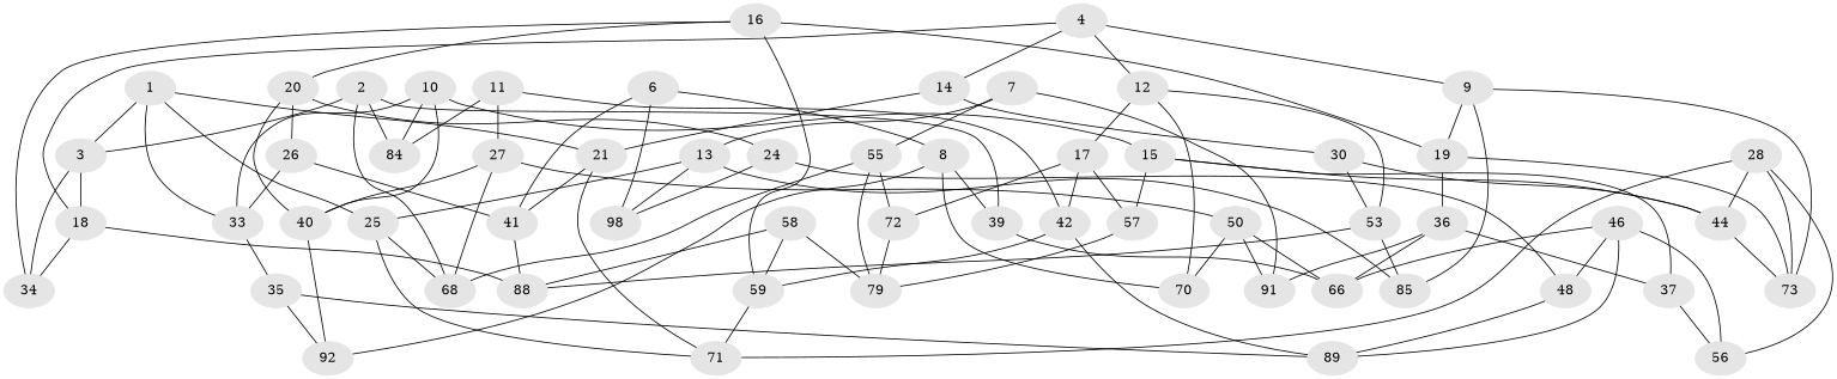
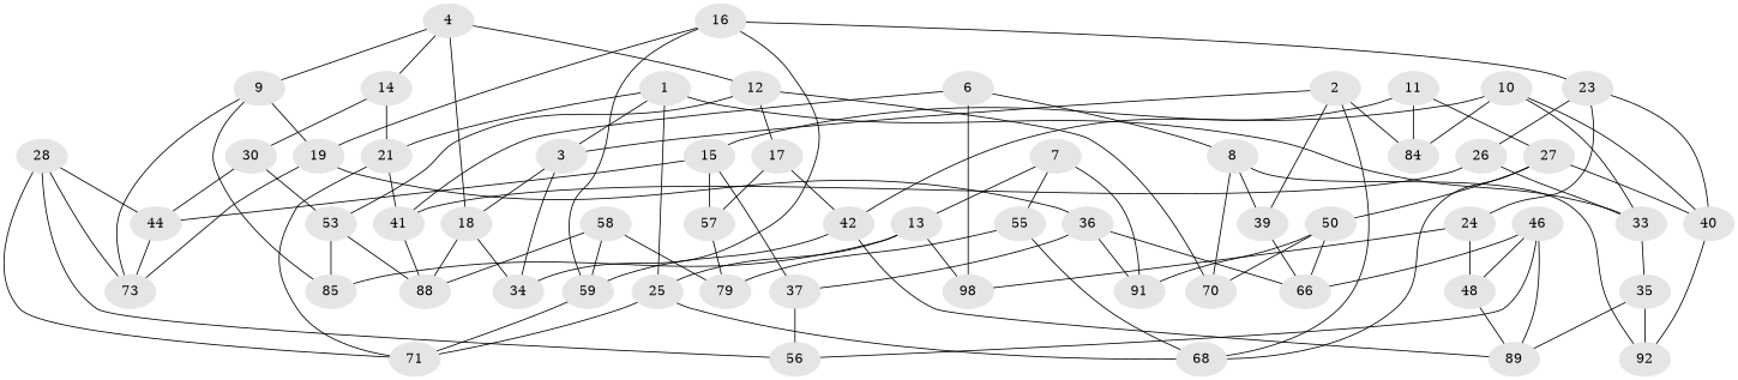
  graph {
    node [color=gray90 style=filled]
    1 [super="+5"]
    3 [super="+23"]
    21 [super="+38"]
    25 [super="+84"]
    33 [super="+86"]
    18 [super="+49"]
    34
    41 [super="+90"]
    71 [super="+80"]
    68 [super="+97"]
    35
    2 [super="+32"]
    39
    n14 [label=84]
    66 [super="+100"]
    88 [super="+95"]
    4 [super="+96"]
    9 [super="+43"]
    12 [super="+61"]
    14 [super="+82"]
    19 [super="+45"]
    73 [super="+99"]
    85
    70
    17 [super="+69"]
    53 [super="+77"]
    30
    8 [super="+31"]
    92
    6
    98
    13 [super="+78"]
    7
    55 [super="+60"]
    91
-   72
    79 [super="+87"]
    36 [super="+76"]
    10 [super="+29"]
    15 [super="+83"]
    40 [super="+62"]
    37
    44 [super="+52"]
    57
    27 [super="+63"]
    50 [super="+51"]
    11
    42 [super="+67"]
    59 [super="+94"]
    89 [super="+93"]
    26 [super="+65"]
    56
    16 [super="+22"]
-   20 [super="+47"]
+   20 [super="+47" label=23]
    24 [super="+54"]
    48 [super="+74"]
    28 [super="+64"]
    46 [super="+75"]
    58
    1 -- 3
    1 -- 21
    1 -- 25
    1 -- 33
    3 -- 18
    3 -- 34
    21 -- 41
    21 -- 71
    25 -- 71
    25 -- 68
    33 -- 35
    18 -- 34
    18 -- 88
    41 -- 88
    35 -- 92
    35 -- 89
    2 -- 3
    2 -- 68
    2 -- 39
    2 -- n14
    39 -- 66
    4 -- 18
    4 -- 9
    4 -- 12
    4 -- 14
    9 -- 19
    9 -- 73
    9 -- 85
    12 -- 70
    12 -- 17
    12 -- 53
    14 -- 21
    14 -- 30
    19 -- 73
    19 -- 36
-   17 -- 72
    17 -- 57
    17 -- 42
    53 -- 88
    53 -- 85
    30 -- 53
    30 -- 44
    8 -- 39
    8 -- 70
    8 -- 92
    6 -- 41
    6 -- 8
    6 -- 98
    13 -- 25
    13 -- 85
    13 -- 98
    7 -- 13
    7 -- 55
    7 -- 91
    55 -- 68
-   55 -- 72
    55 -- 79
-   72 -- 79
    36 -- 66
    36 -- 91
    36 -- 37
    10 -- 33
    10 -- n14
    10 -- 15
    10 -- 40
    15 -- 37
    15 -- 44
    15 -- 57
    40 -- 92
    37 -- 56
    44 -- 73
    57 -- 79
    27 -- 68
    27 -- 40
    27 -- 50
    50 -- 66
    50 -- 70
    50 -- 91
    11 -- n14
    11 -- 27
    11 -- 42
    42 -- 59
    42 -- 89
    59 -- 71
    26 -- 33
    26 -- 41
    16 -- 34
    16 -- 19
    16 -- 59
    16 -- 20
    20 -- 40
    20 -- 26
    20 -- 24
    24 -- 98
    24 -- 48 [weight=2]
    48 -- 89
    28 -- 71
    28 -- 73
    28 -- 44
    28 -- 56
    46 -- 66
    46 -- 89
    46 -- 56
    46 -- 48
    58 -- 88
    58 -- 79
    58 -- 59
  }
